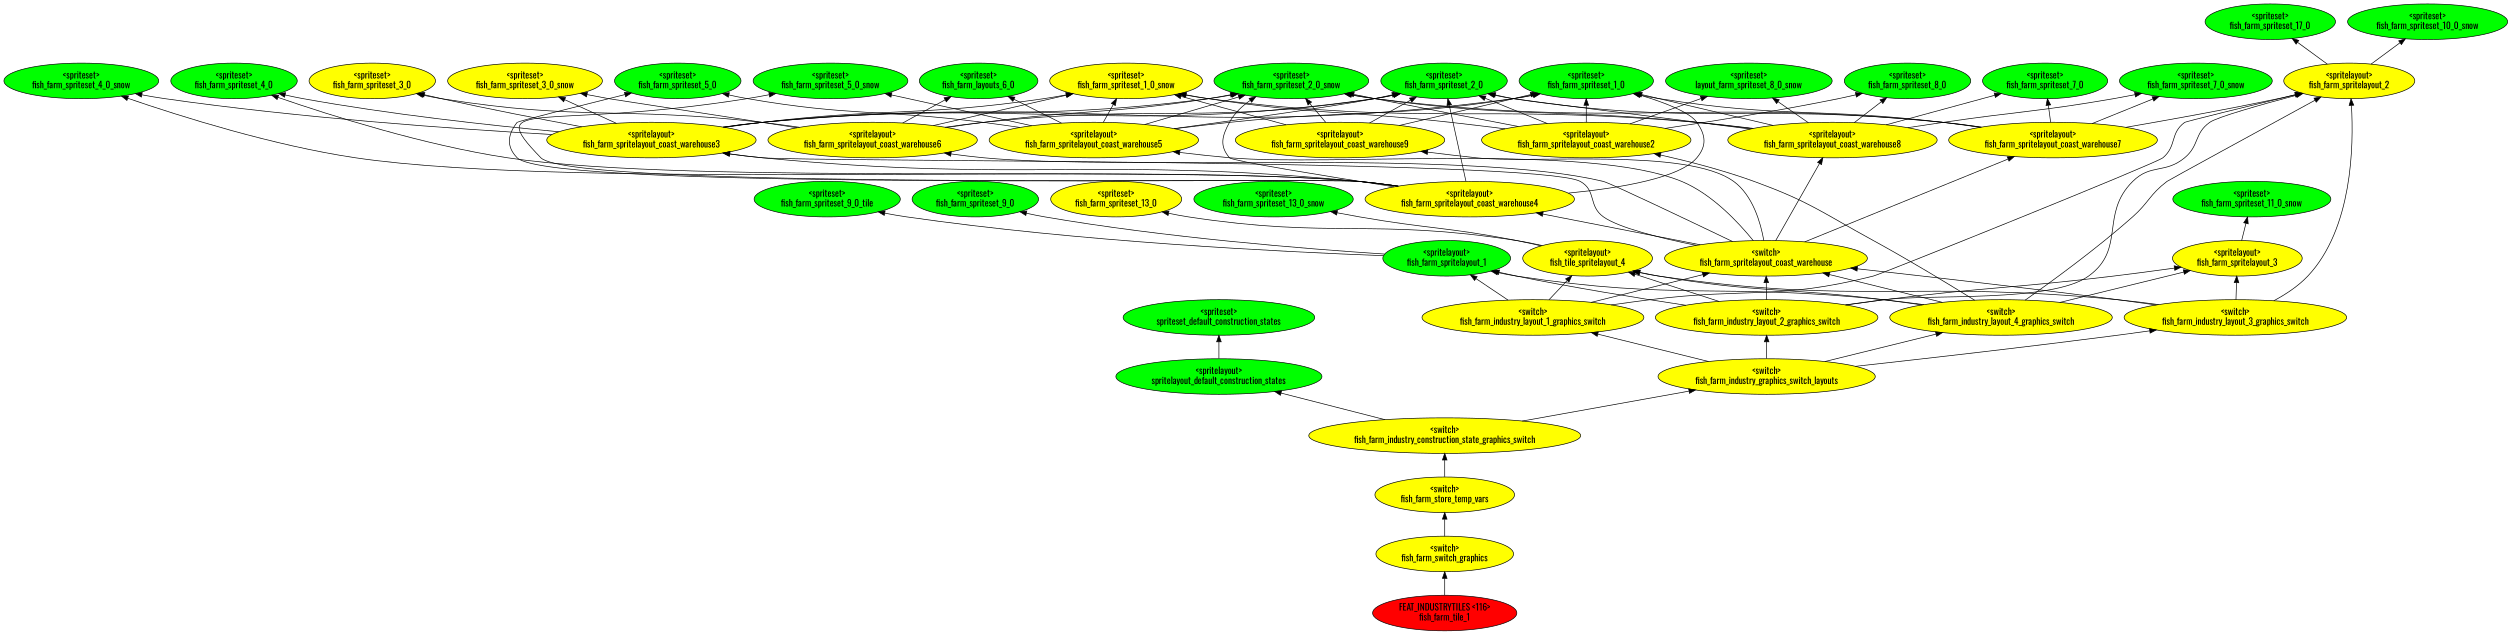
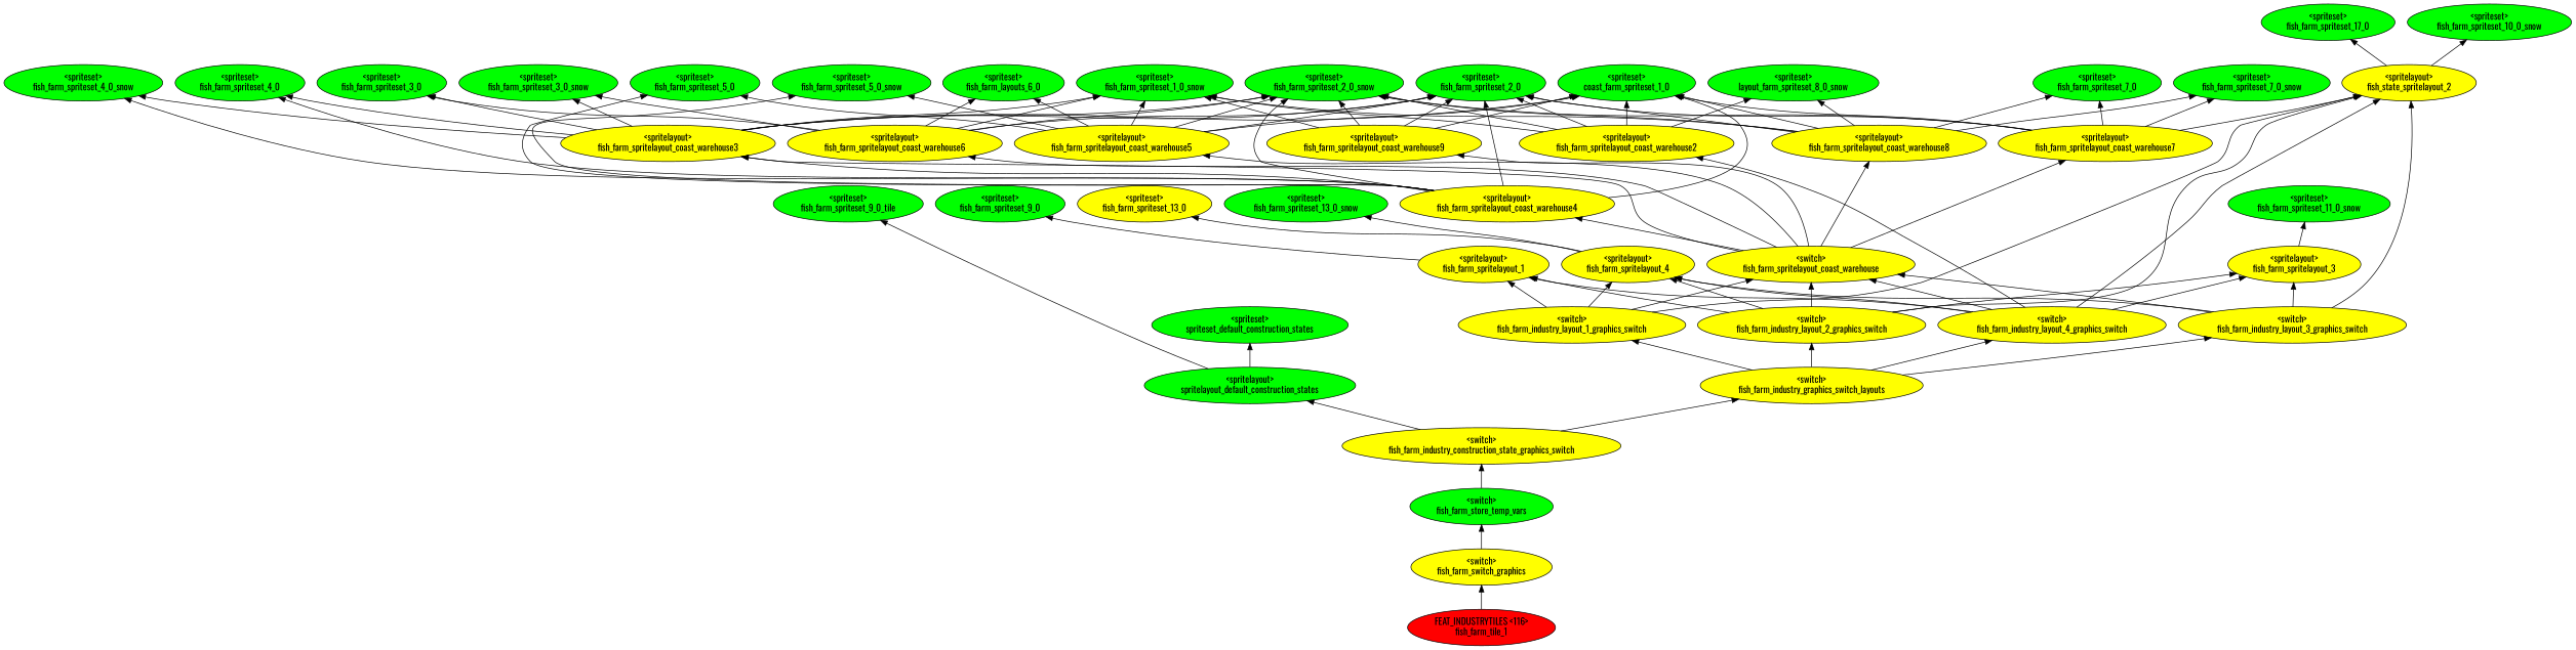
  digraph {
    fontname=Oswald
    rankdir=BT
    node [fillcolor=green fontname=Oswald style=filled]
    edge [fontname=Oswald]
    n1 [label="<spriteset>\nspriteset_default_construction_states"]
    n2 [label="<spritelayout>\nspritelayout_default_construction_states"]
-   n3 [label="<spriteset>\nfish_farm_spriteset_1_0"]
-   n4 [fillcolor=yellow label="<spriteset>\nfish_farm_spriteset_1_0_snow"]
+   n3 [label="<spriteset>\ncoast_farm_spriteset_1_0"]
+   n4 [label="<spriteset>\nfish_farm_spriteset_1_0_snow"]
    n5 [label="<spriteset>\nfish_farm_spriteset_2_0"]
    n6 [label="<spriteset>\nfish_farm_spriteset_2_0_snow"]
-   n7 [fillcolor=yellow label="<spriteset>\nfish_farm_spriteset_3_0"]
-   n8 [fillcolor=yellow label="<spriteset>\nfish_farm_spriteset_3_0_snow"]
+   n7 [label="<spriteset>\nfish_farm_spriteset_3_0"]
+   n8 [label="<spriteset>\nfish_farm_spriteset_3_0_snow"]
    n9 [label="<spriteset>\nfish_farm_spriteset_4_0"]
    n10 [label="<spriteset>\nfish_farm_spriteset_4_0_snow"]
    n11 [label="<spriteset>\nfish_farm_spriteset_5_0"]
    n12 [label="<spriteset>\nfish_farm_spriteset_5_0_snow"]
    n13 [label="<spriteset>\nfish_farm_layouts_6_0"]
    n14 [label="<spriteset>\nfish_farm_spriteset_7_0"]
    n15 [label="<spriteset>\nfish_farm_spriteset_7_0_snow"]
-   n16 [label="<spriteset>\nfish_farm_spriteset_8_0"]
    n17 [label="<spriteset>\nlayout_farm_spriteset_8_0_snow"]
    n18 [label="<spriteset>\nfish_farm_spriteset_9_0"]
    n19 [label="<spriteset>\nfish_farm_spriteset_9_0_tile"]
    n20 [label="<spriteset>\nfish_farm_spriteset_17_0"]
    n21 [label="<spriteset>\nfish_farm_spriteset_10_0_snow"]
    n22 [label="<spriteset>\nfish_farm_spriteset_11_0_snow"]
    n23 [fillcolor=yellow label="<spriteset>\nfish_farm_spriteset_13_0"]
    n24 [label="<spriteset>\nfish_farm_spriteset_13_0_snow"]
-   n25 [label="<spritelayout>\nfish_farm_spritelayout_1"]
-   n26 [fillcolor=yellow label="<spritelayout>\nfish_farm_spritelayout_2"]
+   n25 [fillcolor=yellow label="<spritelayout>\nfish_farm_spritelayout_1"]
+   n26 [fillcolor=yellow label="<spritelayout>\nfish_state_spritelayout_2"]
    n27 [fillcolor=yellow label="<spritelayout>\nfish_farm_spritelayout_3"]
-   n28 [fillcolor=yellow label="<spritelayout>\nfish_tile_spritelayout_4"]
+   n28 [fillcolor=yellow label="<spritelayout>\nfish_farm_spritelayout_4"]
    n29 [fillcolor=yellow label="<spritelayout>\nfish_farm_spritelayout_coast_warehouse9"]
    n30 [fillcolor=yellow label="<spritelayout>\nfish_farm_spritelayout_coast_warehouse2"]
    n31 [fillcolor=yellow label="<spritelayout>\nfish_farm_spritelayout_coast_warehouse3"]
    n32 [fillcolor=yellow label="<spritelayout>\nfish_farm_spritelayout_coast_warehouse4"]
    n33 [fillcolor=yellow label="<spritelayout>\nfish_farm_spritelayout_coast_warehouse5"]
    n34 [fillcolor=yellow label="<spritelayout>\nfish_farm_spritelayout_coast_warehouse6"]
    n35 [fillcolor=yellow label="<spritelayout>\nfish_farm_spritelayout_coast_warehouse7"]
    n36 [fillcolor=yellow label="<spritelayout>\nfish_farm_spritelayout_coast_warehouse8"]
    n37 [fillcolor=yellow label="<switch>\nfish_farm_spritelayout_coast_warehouse"]
    n38 [fillcolor=yellow label="<switch>\nfish_farm_industry_layout_1_graphics_switch"]
    n39 [fillcolor=yellow label="<switch>\nfish_farm_industry_layout_2_graphics_switch"]
    n40 [fillcolor=yellow label="<switch>\nfish_farm_industry_layout_3_graphics_switch"]
    n41 [fillcolor=yellow label="<switch>\nfish_farm_industry_layout_4_graphics_switch"]
    n42 [fillcolor=yellow label="<switch>\nfish_farm_industry_graphics_switch_layouts"]
    n43 [fillcolor=yellow label="<switch>\nfish_farm_industry_construction_state_graphics_switch"]
-   n44 [fillcolor=yellow label="<switch>\nfish_farm_store_temp_vars"]
+   n44 [label="<switch>\nfish_farm_store_temp_vars"]
    n45 [fillcolor=yellow label="<switch>\nfish_farm_switch_graphics"]
    n46 [fillcolor=red label="FEAT_INDUSTRYTILES <116>\nfish_farm_tile_1"]
    n2 -> n1
    n25 -> n18
-   n25 -> n19
+   n2 -> n19
    n26 -> n20
    n26 -> n21
    n27 -> n22
    n28 -> n23
    n28 -> n24
    n29 -> n3
    n29 -> n4
    n29 -> n5
    n29 -> n6
    n30 -> n3
    n30 -> n4
    n30 -> n5
    n30 -> n6
-   n30 -> n16
    n30 -> n17
    n31 -> n3
    n31 -> n4
    n31 -> n5
    n31 -> n6
    n31 -> n7
    n31 -> n8
    n31 -> n9
    n31 -> n10
    n32 -> n3
    n32 -> n5
    n32 -> n6
    n32 -> n9
    n32 -> n10
    n32 -> n11
    n32 -> n12
    n32 -> n31
    n33 -> n3
    n33 -> n4
    n33 -> n5
    n33 -> n6
    n33 -> n11
    n33 -> n12
    n33 -> n13
    n34 -> n4
    n34 -> n5
    n34 -> n6
    n34 -> n7
    n34 -> n8
    n34 -> n13
    n35 -> n3
    n35 -> n5
    n35 -> n6
    n35 -> n14
    n35 -> n15
    n35 -> n26
    n36 -> n3
    n36 -> n4
    n36 -> n5
    n36 -> n6
    n36 -> n14
    n36 -> n15
-   n36 -> n16
    n36 -> n17
    n37 -> n29
    n37 -> n31
    n37 -> n32
    n37 -> n33
    n37 -> n34
    n37 -> n35
    n37 -> n36
    n38 -> n25
    n38 -> n26
    n38 -> n28
    n38 -> n37
    n39 -> n25
    n39 -> n26
    n39 -> n27
    n39 -> n28
    n39 -> n37
    n40 -> n26
    n40 -> n27
    n40 -> n28
    n40 -> n37
    n41 -> n25
    n41 -> n26
    n41 -> n27
    n41 -> n28
    n41 -> n30
    n41 -> n37
    n42 -> n38
    n42 -> n39
    n42 -> n40
    n42 -> n41
    n43 -> n2
    n43 -> n42
    n44 -> n43
    n45 -> n44
    n46 -> n45
  }
